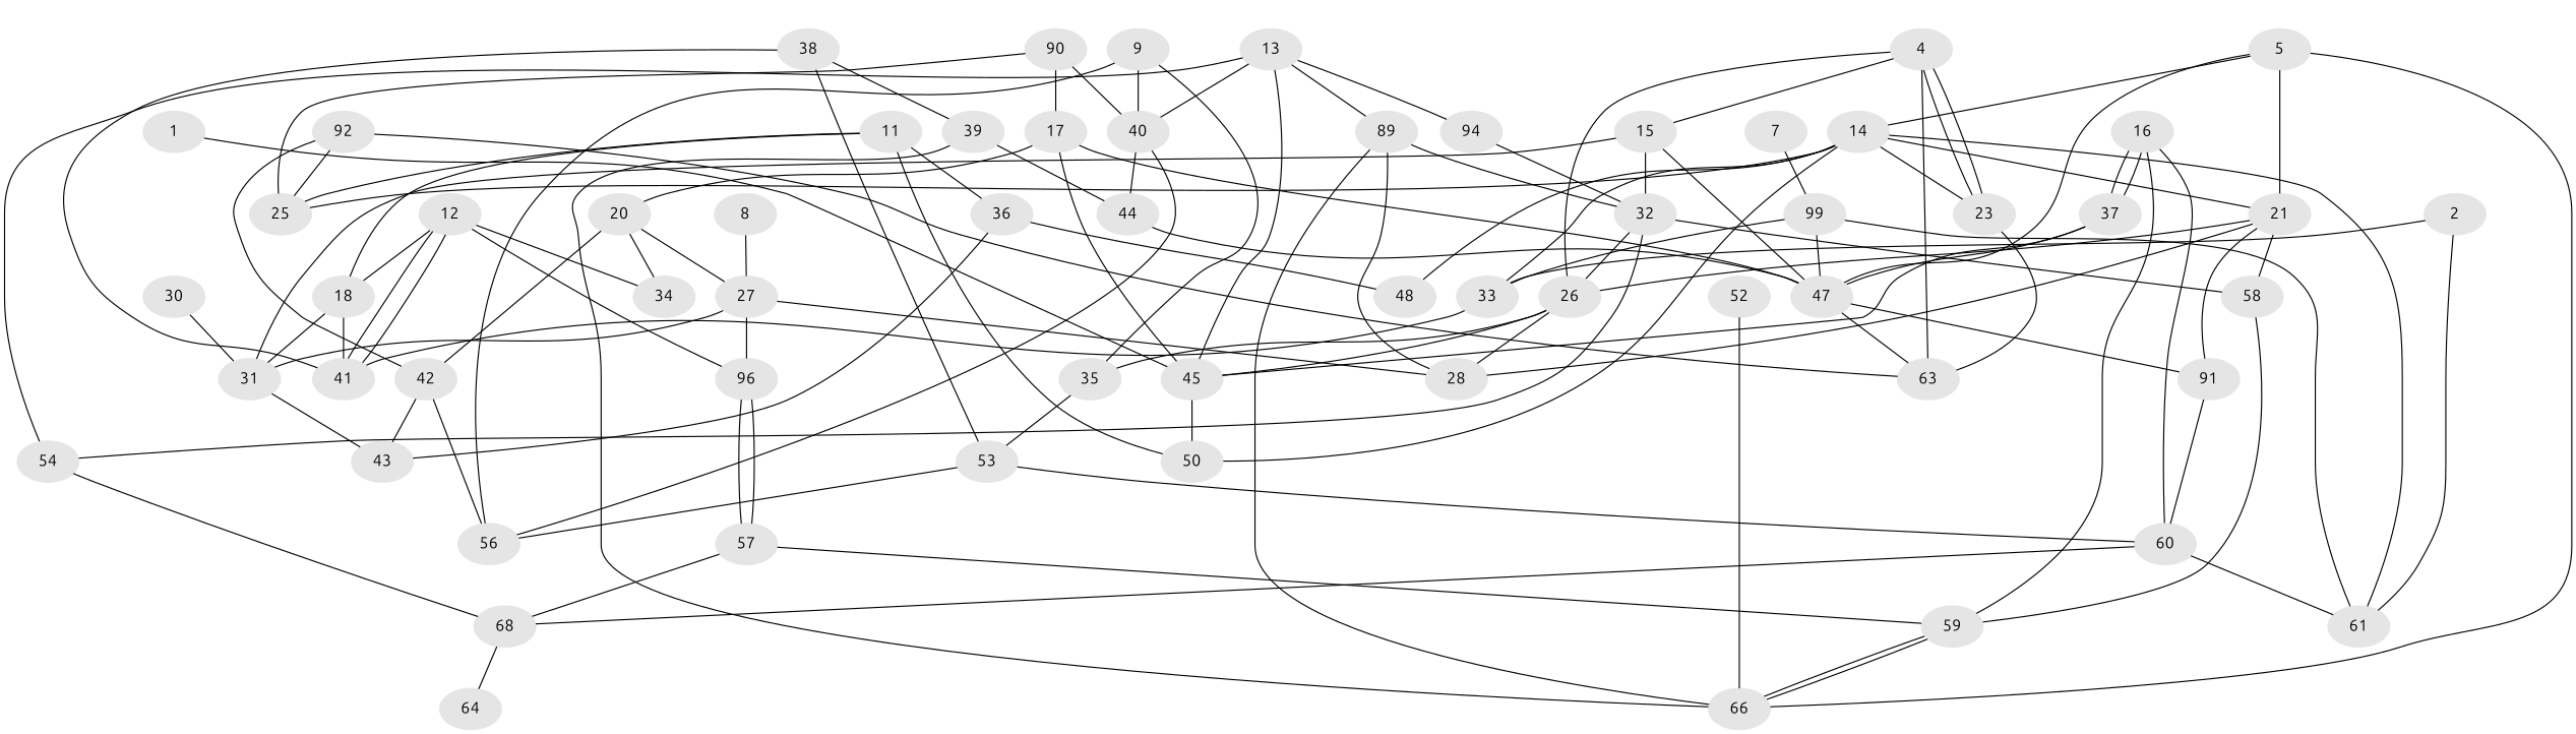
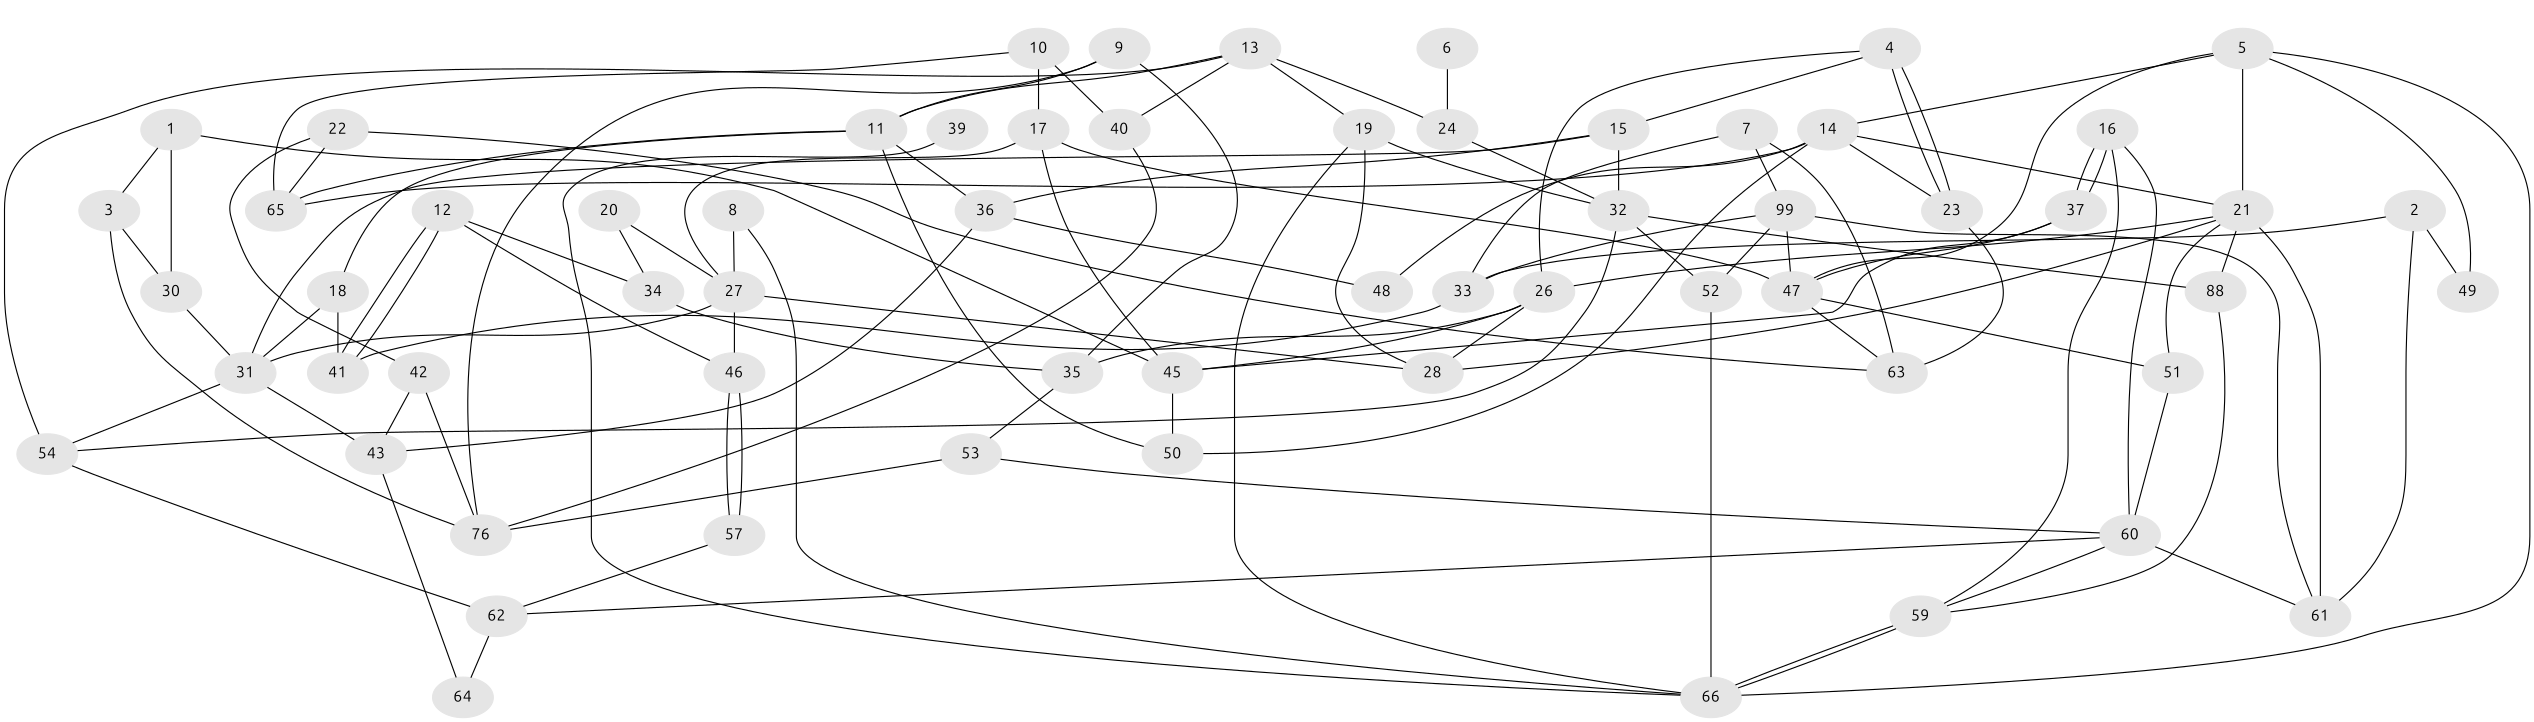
  graph {
    fontname=Ubuntu
    node [color=gray90 fontname=Ubuntu style=filled]
    edge [fontname=Ubuntu]
    1
+   3
    30
    45
-   56
+   56 [label=76]
    31
    50
    2
    33
+   49
    61
    41
    4
    15
    23
    26
    36
    32
    63
    35
    28
    5
    14
    21
    47
    66
-   25
+   25 [label=65]
    48
-   51 [label=91]
-   58
-   24 [label=94]
+   51
+   58 [label=88]
+   6
+   24
    43
    64
    7
    n36 [label=99]
    52
    8
    27
-   46 [label=96]
+   46
    9
    11
    18
    53
-   10 [label=90]
+   10
    17
    40
    20
-   44
    12
    34
    57
    13
-   19 [label=89]
+   19
    54
-   62 [label=68]
+   62
    16
    37
    59
    60
    42
-   22 [label=92]
-   38
+   22
    39
+   1 -- 3
+   1 -- 30
    1 -- 45
+   3 -- 30
+   3 -- 56
    30 -- 31
    45 -- 50
    31 -- 43
+   31 -- 54
    2 -- 33
+   2 -- 49
    2 -- 61
    33 -- 41
    4 -- 15
    4 -- 23
    4 -- 23
    4 -- 26
    15 -- 31
-   15 -- 47
+   15 -- 36
    15 -- 32
    23 -- 63
    26 -- 45
    26 -- 35
    26 -- 28
    36 -- 48
    36 -- 43
    32 -- 58
-   32 -- 26
+   32 -- 52
    32 -- 54
    35 -- 53
+   5 -- 49
    5 -- 14
    5 -- 21
    5 -- 47
    5 -- 66
    14 -- 50
    14 -- 23
    14 -- 21
    14 -- 25
    14 -- 48
-   14 -- 61
+   21 -- 61
    21 -- 26
    21 -- 28
    21 -- 51
    21 -- 58
    47 -- 63
    47 -- 51
    51 -- 60
    58 -- 59
+   6 -- 24
    24 -- 32
-   14 -- 33
-   4 -- 63
+   43 -- 64
+   7 -- 33
+   7 -- 63
    7 -- n36
    n36 -- 33
    n36 -- 61
    n36 -- 47
+   n36 -- 52
    52 -- 66
+   8 -- 66
    8 -- 27
    27 -- 31
    27 -- 28
    27 -- 46
    46 -- 57
    46 -- 57
    9 -- 56
    9 -- 35
-   9 -- 40
+   9 -- 11
    11 -- 50
    11 -- 36
    11 -- 25
    11 -- 18
    18 -- 31
    18 -- 41
    53 -- 56
    53 -- 60
    10 -- 25
    10 -- 17
    10 -- 40
    17 -- 45
    17 -- 47
-   17 -- 20
+   17 -- 27
    40 -- 56
-   40 -- 44
    20 -- 27
    20 -- 34
-   20 -- 42
-   44 -- 47
    12 -- 41
    12 -- 41
    12 -- 46
-   12 -- 18
    12 -- 34
+   34 -- 35
    57 -- 62
-   57 -- 59
-   13 -- 45
+   60 -- 59
+   13 -- 11
    13 -- 24
    13 -- 40
    13 -- 19
    13 -- 54
    19 -- 32
    19 -- 28
    19 -- 66
    54 -- 62
    62 -- 64
    16 -- 37
    16 -- 37
    16 -- 59
    16 -- 60
    37 -- 45
    37 -- 47
    59 -- 66
    59 -- 66
    60 -- 61
    60 -- 62
    42 -- 56
    42 -- 43
    22 -- 63
    22 -- 25
    22 -- 42
-   38 -- 41
-   38 -- 53
-   38 -- 39
    39 -- 66
-   39 -- 44
  }
